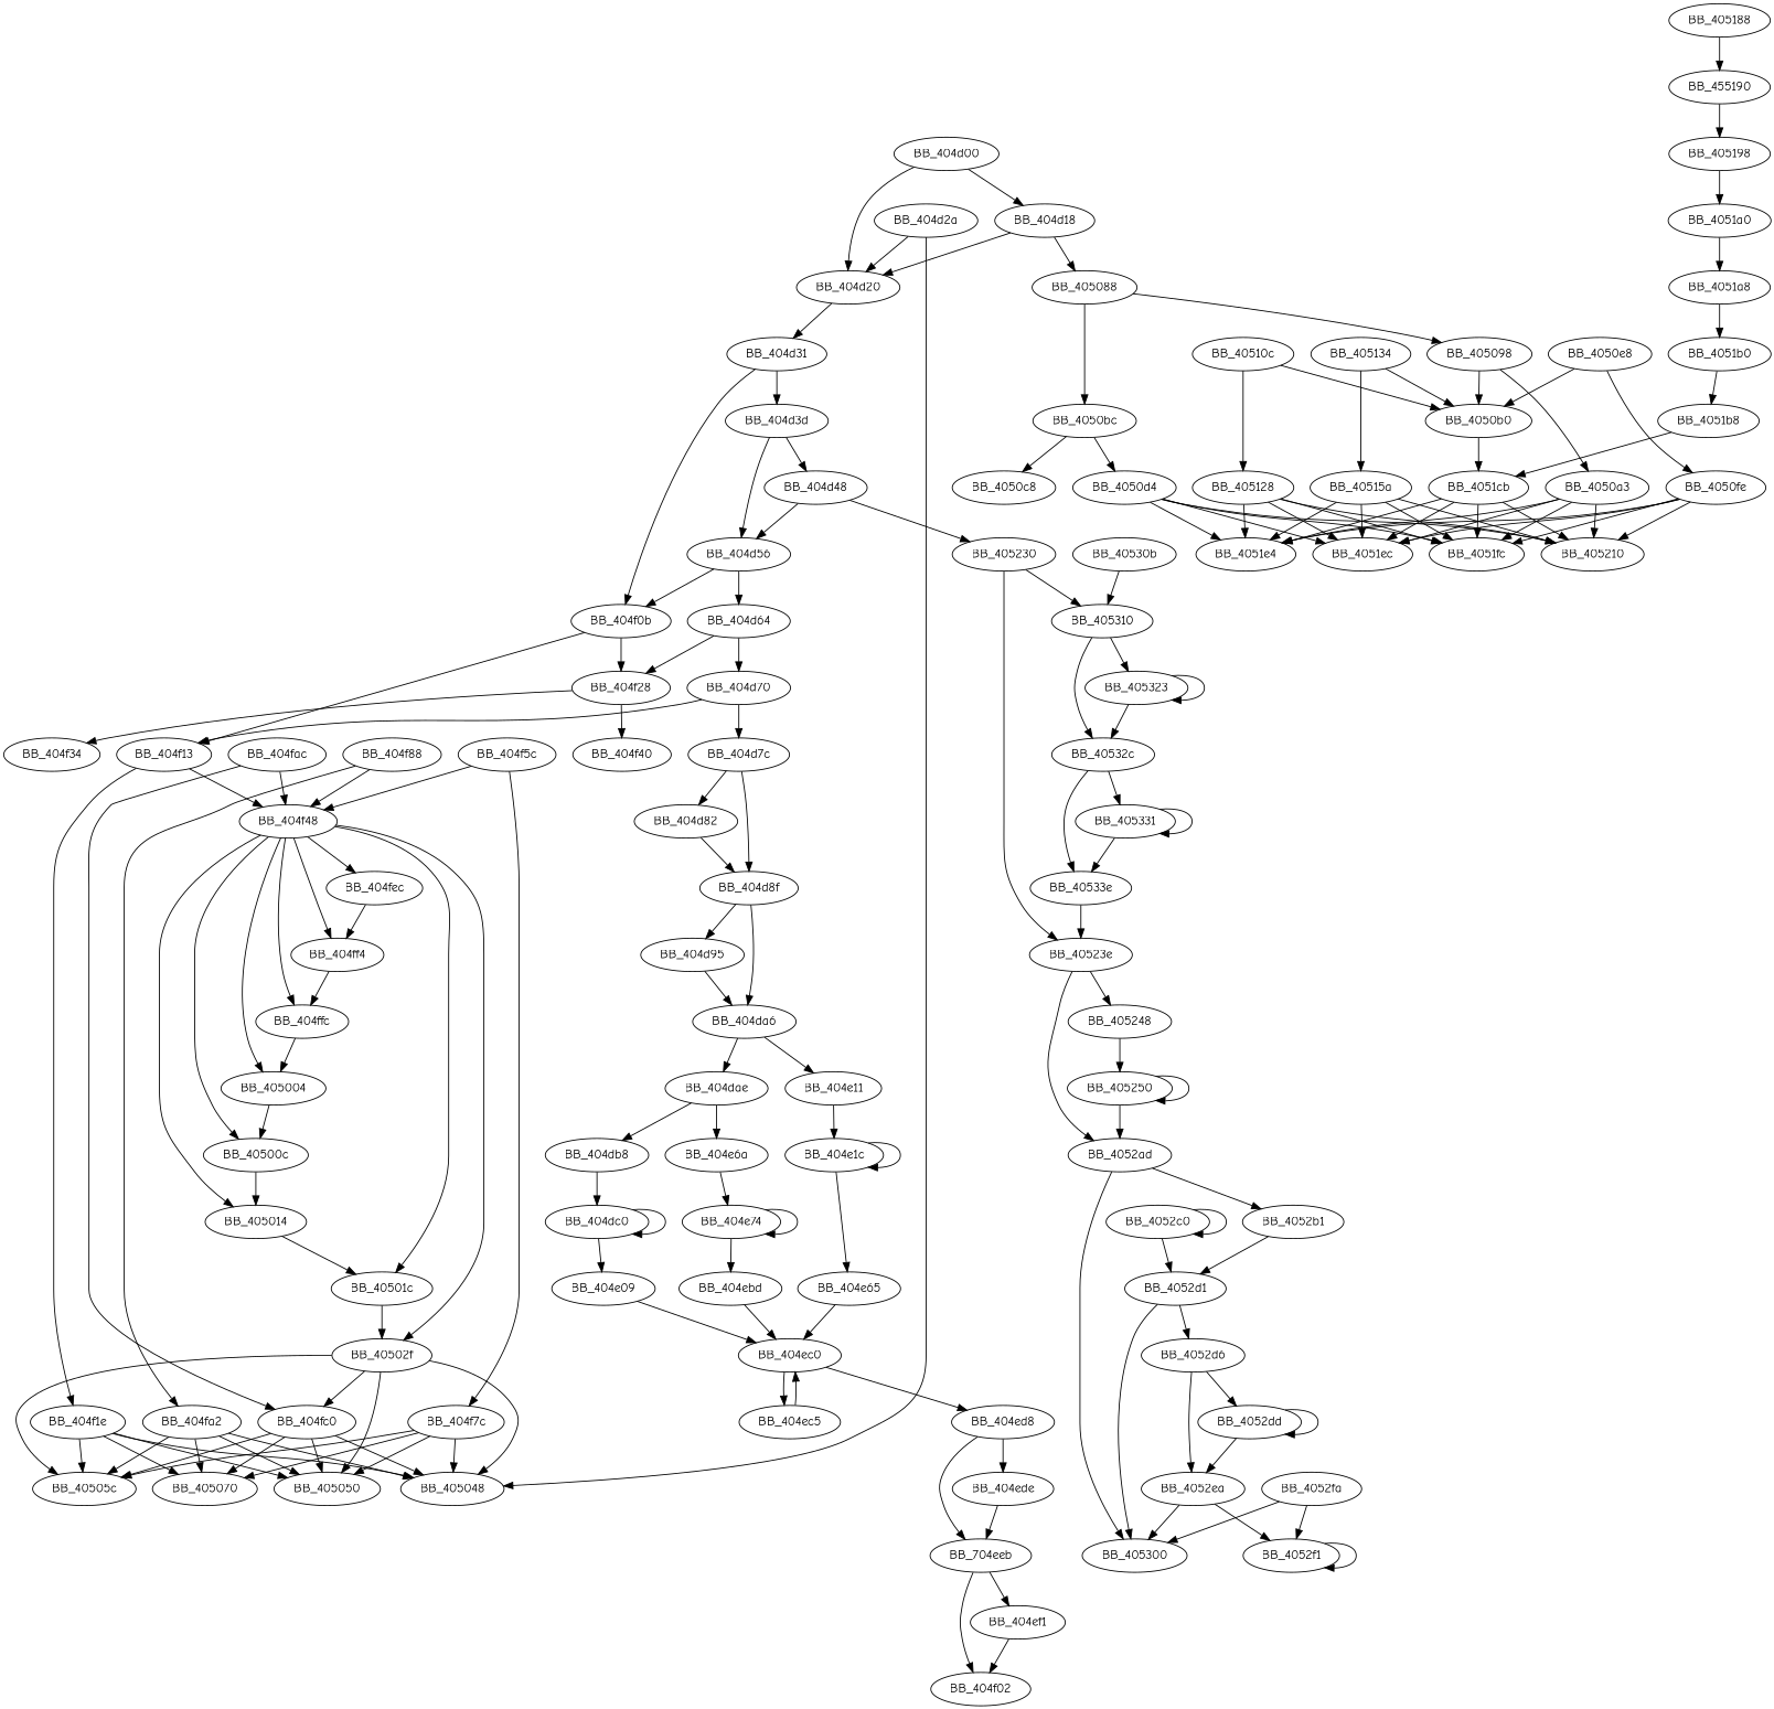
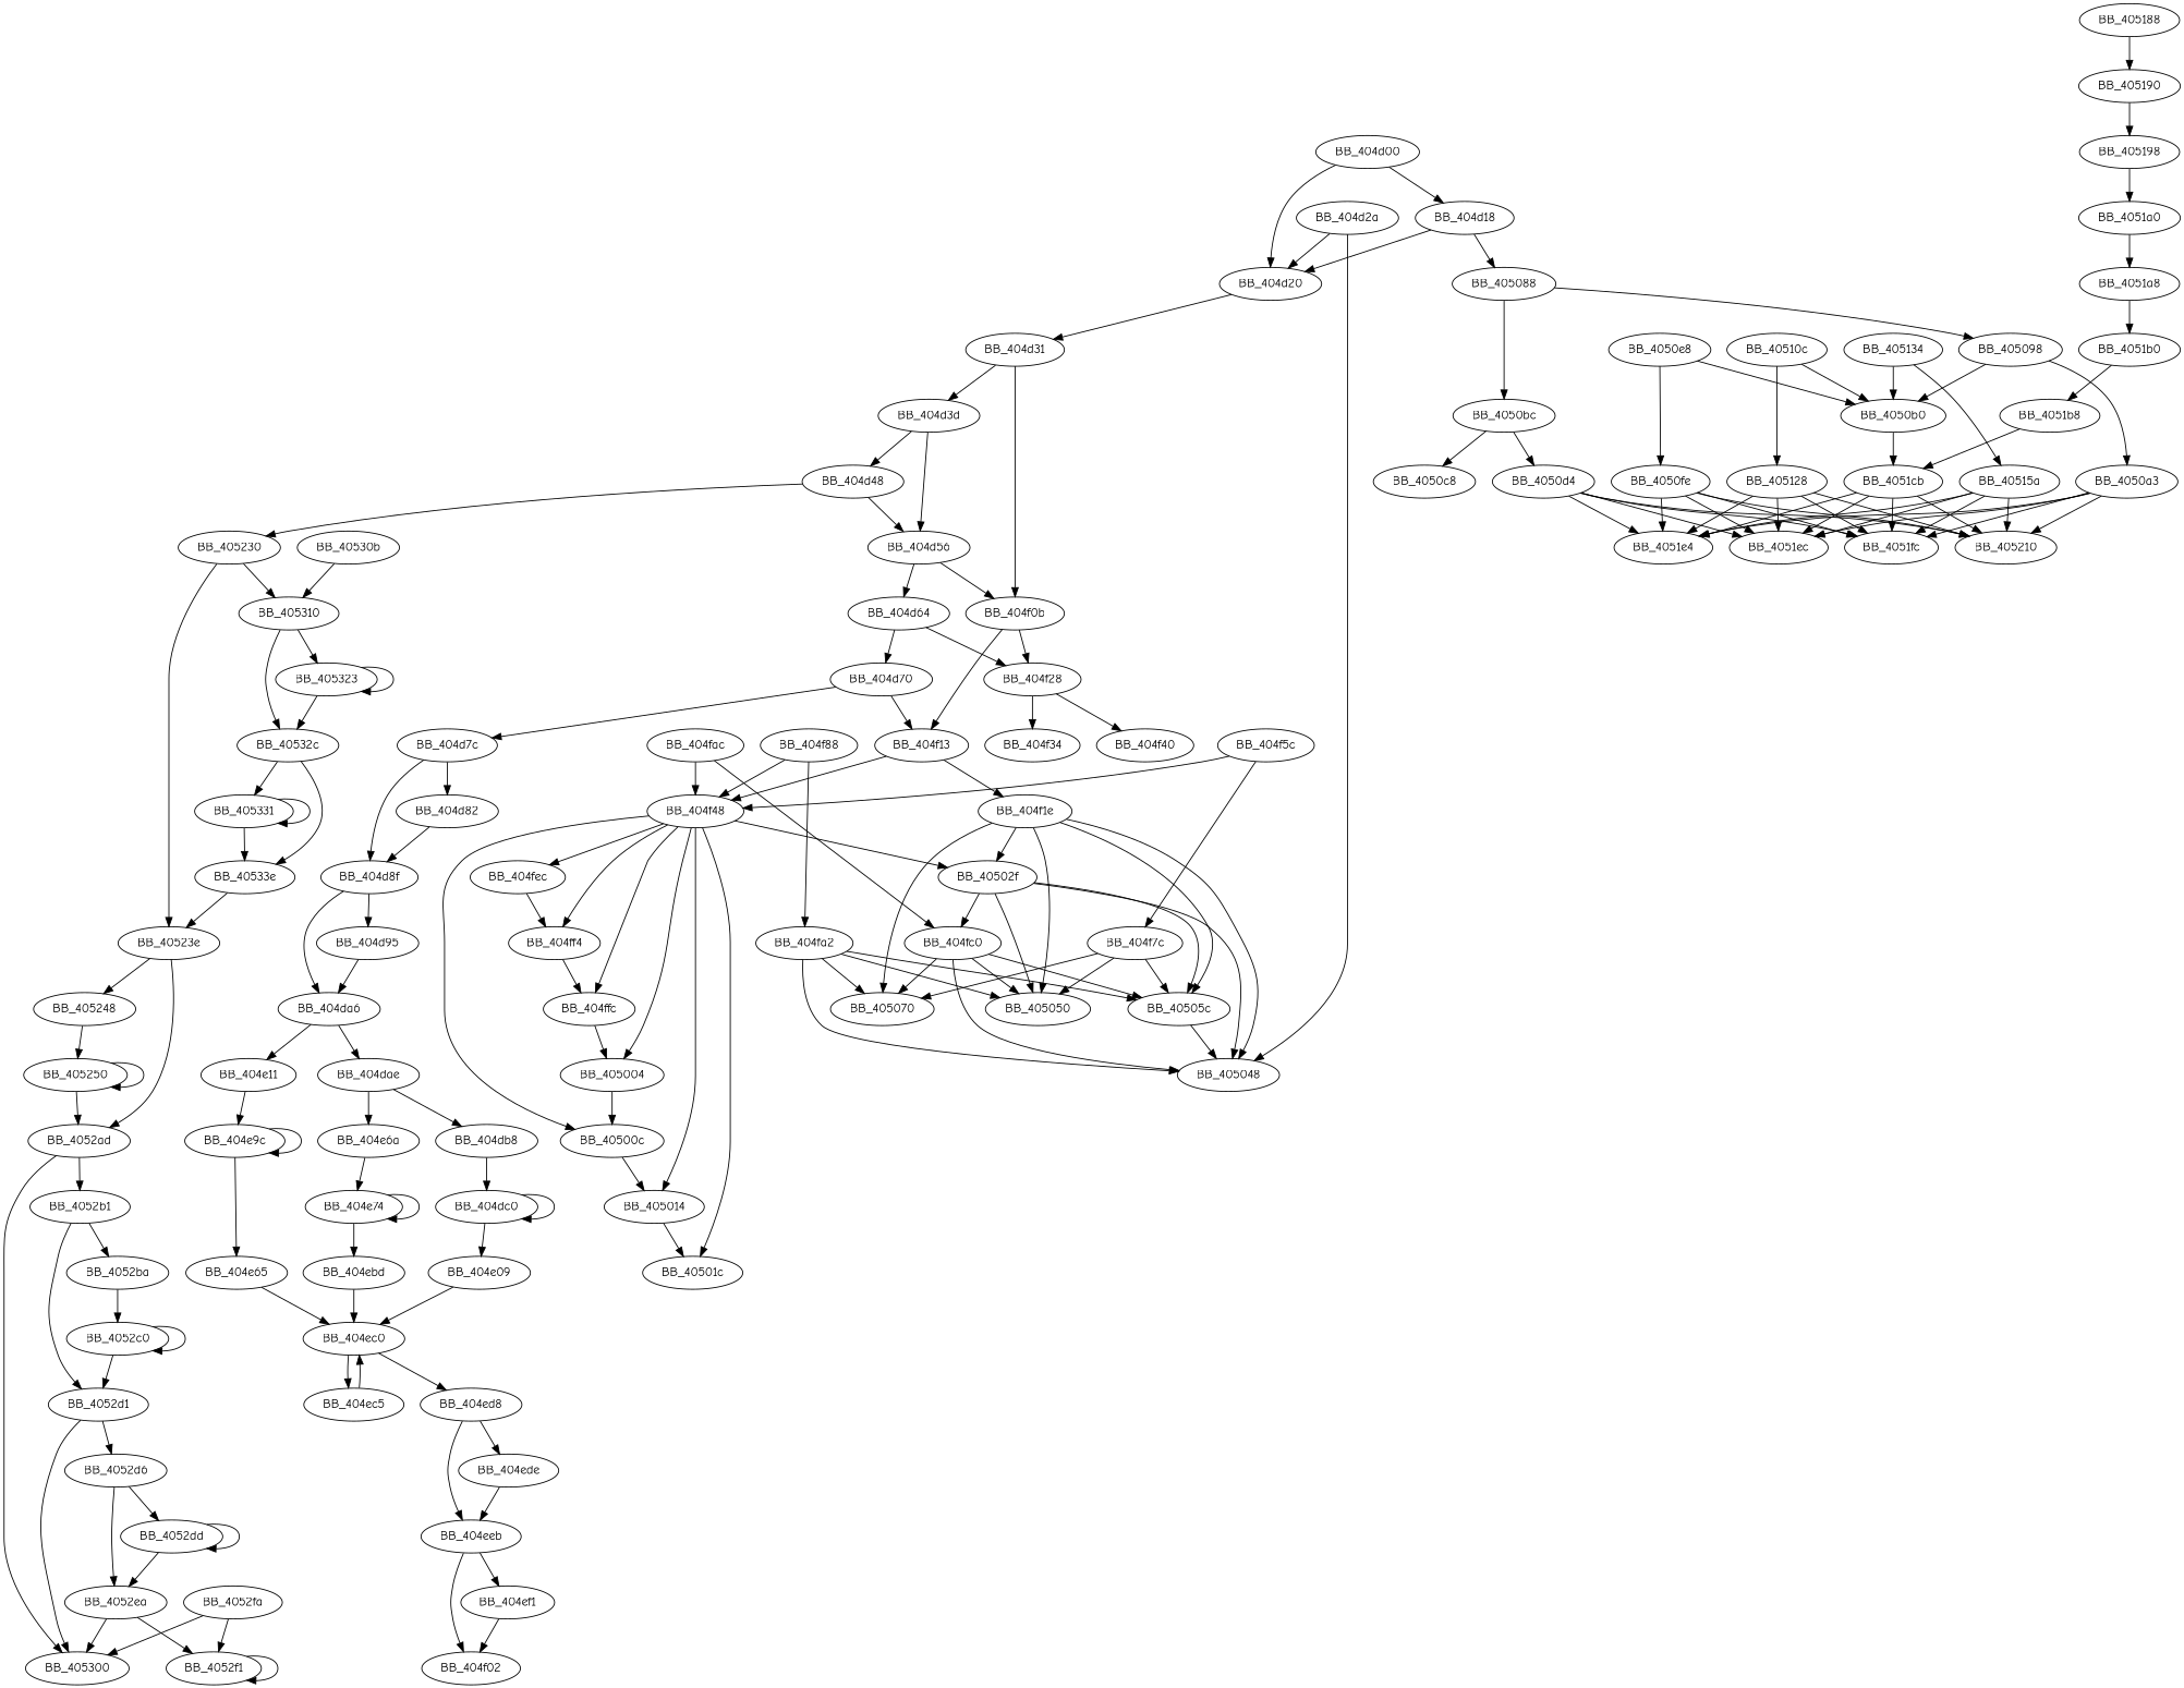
  digraph {
    fontname="Comic Neue"
    node [fontname="Comic Neue"]
    edge [fontname="Comic Neue"]
    BB_404d00
    BB_404d18
    BB_404d20
    BB_405088
    BB_404d31
    BB_405098
    BB_4050bc
    BB_404d2a
    BB_405048
    BB_404d3d
    BB_404f0b
    BB_4050a3
    BB_4050b0
    BB_4050c8
    BB_4050d4
    BB_404d48
    BB_404d56
    BB_404f28
    BB_404f13
    BB_405230
    BB_404d64
    BB_404f34
    BB_404f40
    BB_404f1e
    BB_404f48
    BB_40523e
    BB_405310
    BB_404d70
    BB_405248
    BB_4052ad
    BB_405323
    BB_40532c
    BB_404d7c
    BB_404d82
    BB_404d8f
    BB_404d95
    BB_404da6
    BB_405050
    BB_40505c
    BB_405070
    BB_404fec
    BB_404ff4
    BB_404ffc
    BB_405004
    BB_40500c
    BB_405014
    BB_40501c
    BB_40502f
    BB_404dae
    BB_404e11
    BB_404db8
    BB_404e6a
-   BB_404e1c
+   BB_404e1c [label=BB_404e9c]
    BB_404dc0
    BB_404e74
    BB_404e65
    BB_404e09
    BB_404ebd
    BB_404ec0
    BB_404ec5
    BB_404ed8
    BB_404ede
-   BB_404eeb [label=BB_704eeb]
+   BB_404eeb
    BB_404ef1
    BB_404f02
    BB_404fc0
    BB_404f5c
    BB_404f7c
    BB_404f88
    BB_404fa2
    BB_404fac
    BB_4051e4
    BB_4051ec
    BB_4051fc
    BB_405210
    BB_4051cb
    BB_4050e8
    BB_4050fe
    BB_40510c
    BB_405128
    BB_405134
    BB_40515a
    BB_405188
-   BB_405190 [label=BB_455190]
+   BB_405190
    BB_405198
    BB_4051a0
    BB_4051a8
    BB_4051b0
    BB_4051b8
    BB_405250
    BB_4052b1
    BB_405300
    BB_405331
    BB_40533e
+   BB_4052ba
    BB_4052d1
    BB_4052c0
    BB_4052d6
    BB_4052dd
    BB_4052ea
    BB_4052f1
    BB_4052fa
    BB_40530b
    BB_404d00 -> BB_404d18
    BB_404d00 -> BB_404d20
    BB_404d18 -> BB_404d20
    BB_404d18 -> BB_405088
    BB_404d20 -> BB_404d31
    BB_405088 -> BB_405098
    BB_405088 -> BB_4050bc
    BB_404d31 -> BB_404d3d
    BB_404d31 -> BB_404f0b
    BB_405098 -> BB_4050a3
    BB_405098 -> BB_4050b0
    BB_4050bc -> BB_4050c8
    BB_4050bc -> BB_4050d4
    BB_404d2a -> BB_404d20
    BB_404d2a -> BB_405048
    BB_404d3d -> BB_404d48
    BB_404d3d -> BB_404d56
    BB_404f0b -> BB_404f28
    BB_404f0b -> BB_404f13
    BB_4050a3 -> BB_4051e4
    BB_4050a3 -> BB_4051ec
    BB_4050a3 -> BB_4051fc
    BB_4050a3 -> BB_405210
    BB_4050b0 -> BB_4051cb
    BB_4050d4 -> BB_4051e4
    BB_4050d4 -> BB_4051ec
    BB_4050d4 -> BB_4051fc
    BB_4050d4 -> BB_405210
    BB_404d48 -> BB_404d56
    BB_404d48 -> BB_405230
    BB_404d56 -> BB_404f0b
    BB_404d56 -> BB_404d64
    BB_404f28 -> BB_404f34
    BB_404f28 -> BB_404f40
    BB_404f13 -> BB_404f1e
    BB_404f13 -> BB_404f48
    BB_405230 -> BB_40523e
    BB_405230 -> BB_405310
    BB_404d64 -> BB_404f28
    BB_404d64 -> BB_404d70
    BB_404f1e -> BB_405048
    BB_404f1e -> BB_405050
    BB_404f1e -> BB_40505c
    BB_404f1e -> BB_405070
    BB_404f48 -> BB_404fec
    BB_404f48 -> BB_404ff4
    BB_404f48 -> BB_404ffc
    BB_404f48 -> BB_405004
    BB_404f48 -> BB_40500c
    BB_404f48 -> BB_405014
    BB_404f48 -> BB_40501c
    BB_404f48 -> BB_40502f
    BB_40523e -> BB_405248
    BB_40523e -> BB_4052ad
    BB_405310 -> BB_405323
    BB_405310 -> BB_40532c
    BB_404d70 -> BB_404f13
    BB_404d70 -> BB_404d7c
    BB_405248 -> BB_405250
    BB_4052ad -> BB_4052b1
    BB_4052ad -> BB_405300
    BB_405323 -> BB_405323
    BB_405323 -> BB_40532c
    BB_40532c -> BB_405331
    BB_40532c -> BB_40533e
    BB_404d7c -> BB_404d82
    BB_404d7c -> BB_404d8f
    BB_404d82 -> BB_404d8f
    BB_404d8f -> BB_404d95
    BB_404d8f -> BB_404da6
    BB_404d95 -> BB_404da6
    BB_404da6 -> BB_404dae
    BB_404da6 -> BB_404e11
    BB_404fec -> BB_404ff4
    BB_404ff4 -> BB_404ffc
    BB_404ffc -> BB_405004
    BB_405004 -> BB_40500c
    BB_40500c -> BB_405014
    BB_405014 -> BB_40501c
-   BB_40501c -> BB_40502f
+   BB_404f1e -> BB_40502f
    BB_40502f -> BB_405048
    BB_40502f -> BB_405050
    BB_40502f -> BB_40505c
    BB_40502f -> BB_404fc0
    BB_404dae -> BB_404db8
    BB_404dae -> BB_404e6a
    BB_404e11 -> BB_404e1c
    BB_404db8 -> BB_404dc0
    BB_404e6a -> BB_404e74
    BB_404e1c -> BB_404e1c
    BB_404e1c -> BB_404e65
    BB_404dc0 -> BB_404dc0
    BB_404dc0 -> BB_404e09
    BB_404e74 -> BB_404e74
    BB_404e74 -> BB_404ebd
    BB_404e65 -> BB_404ec0
    BB_404e09 -> BB_404ec0
    BB_404ebd -> BB_404ec0
    BB_404ec0 -> BB_404ec5
    BB_404ec0 -> BB_404ed8
    BB_404ec5 -> BB_404ec0
    BB_404ed8 -> BB_404ede
    BB_404ed8 -> BB_404eeb
    BB_404ede -> BB_404eeb
    BB_404eeb -> BB_404ef1
    BB_404eeb -> BB_404f02
    BB_404ef1 -> BB_404f02
    BB_404fc0 -> BB_405048
    BB_404fc0 -> BB_405050
    BB_404fc0 -> BB_40505c
    BB_404fc0 -> BB_405070
    BB_404f5c -> BB_404f48
    BB_404f5c -> BB_404f7c
-   BB_404f7c -> BB_405048
+   BB_40505c -> BB_405048
    BB_404f7c -> BB_405050
    BB_404f7c -> BB_40505c
    BB_404f7c -> BB_405070
    BB_404f88 -> BB_404f48
    BB_404f88 -> BB_404fa2
    BB_404fa2 -> BB_405048
    BB_404fa2 -> BB_405050
    BB_404fa2 -> BB_40505c
    BB_404fa2 -> BB_405070
    BB_404fac -> BB_404f48
    BB_404fac -> BB_404fc0
    BB_4051cb -> BB_4051e4
    BB_4051cb -> BB_4051ec
    BB_4051cb -> BB_4051fc
    BB_4051cb -> BB_405210
    BB_4050e8 -> BB_4050b0
    BB_4050e8 -> BB_4050fe
    BB_4050fe -> BB_4051e4
    BB_4050fe -> BB_4051ec
    BB_4050fe -> BB_4051fc
    BB_4050fe -> BB_405210
    BB_40510c -> BB_4050b0
    BB_40510c -> BB_405128
    BB_405128 -> BB_4051e4
    BB_405128 -> BB_4051ec
    BB_405128 -> BB_4051fc
    BB_405128 -> BB_405210
    BB_405134 -> BB_4050b0
    BB_405134 -> BB_40515a
    BB_40515a -> BB_4051e4
    BB_40515a -> BB_4051ec
    BB_40515a -> BB_4051fc
    BB_40515a -> BB_405210
    BB_405188 -> BB_405190
    BB_405190 -> BB_405198
    BB_405198 -> BB_4051a0
    BB_4051a0 -> BB_4051a8
    BB_4051a8 -> BB_4051b0
    BB_4051b0 -> BB_4051b8
    BB_4051b8 -> BB_4051cb
    BB_405250 -> BB_4052ad
    BB_405250 -> BB_405250
+   BB_4052b1 -> BB_4052ba
    BB_4052b1 -> BB_4052d1
    BB_405331 -> BB_405331
    BB_405331 -> BB_40533e
    BB_40533e -> BB_40523e
+   BB_4052ba -> BB_4052c0
    BB_4052d1 -> BB_405300
    BB_4052d1 -> BB_4052d6
    BB_4052c0 -> BB_4052d1
    BB_4052c0 -> BB_4052c0
    BB_4052d6 -> BB_4052dd
    BB_4052d6 -> BB_4052ea
    BB_4052dd -> BB_4052dd
    BB_4052dd -> BB_4052ea
    BB_4052ea -> BB_405300
    BB_4052ea -> BB_4052f1
    BB_4052f1 -> BB_4052f1
    BB_4052fa -> BB_405300
    BB_4052fa -> BB_4052f1
    BB_40530b -> BB_405310
  }
